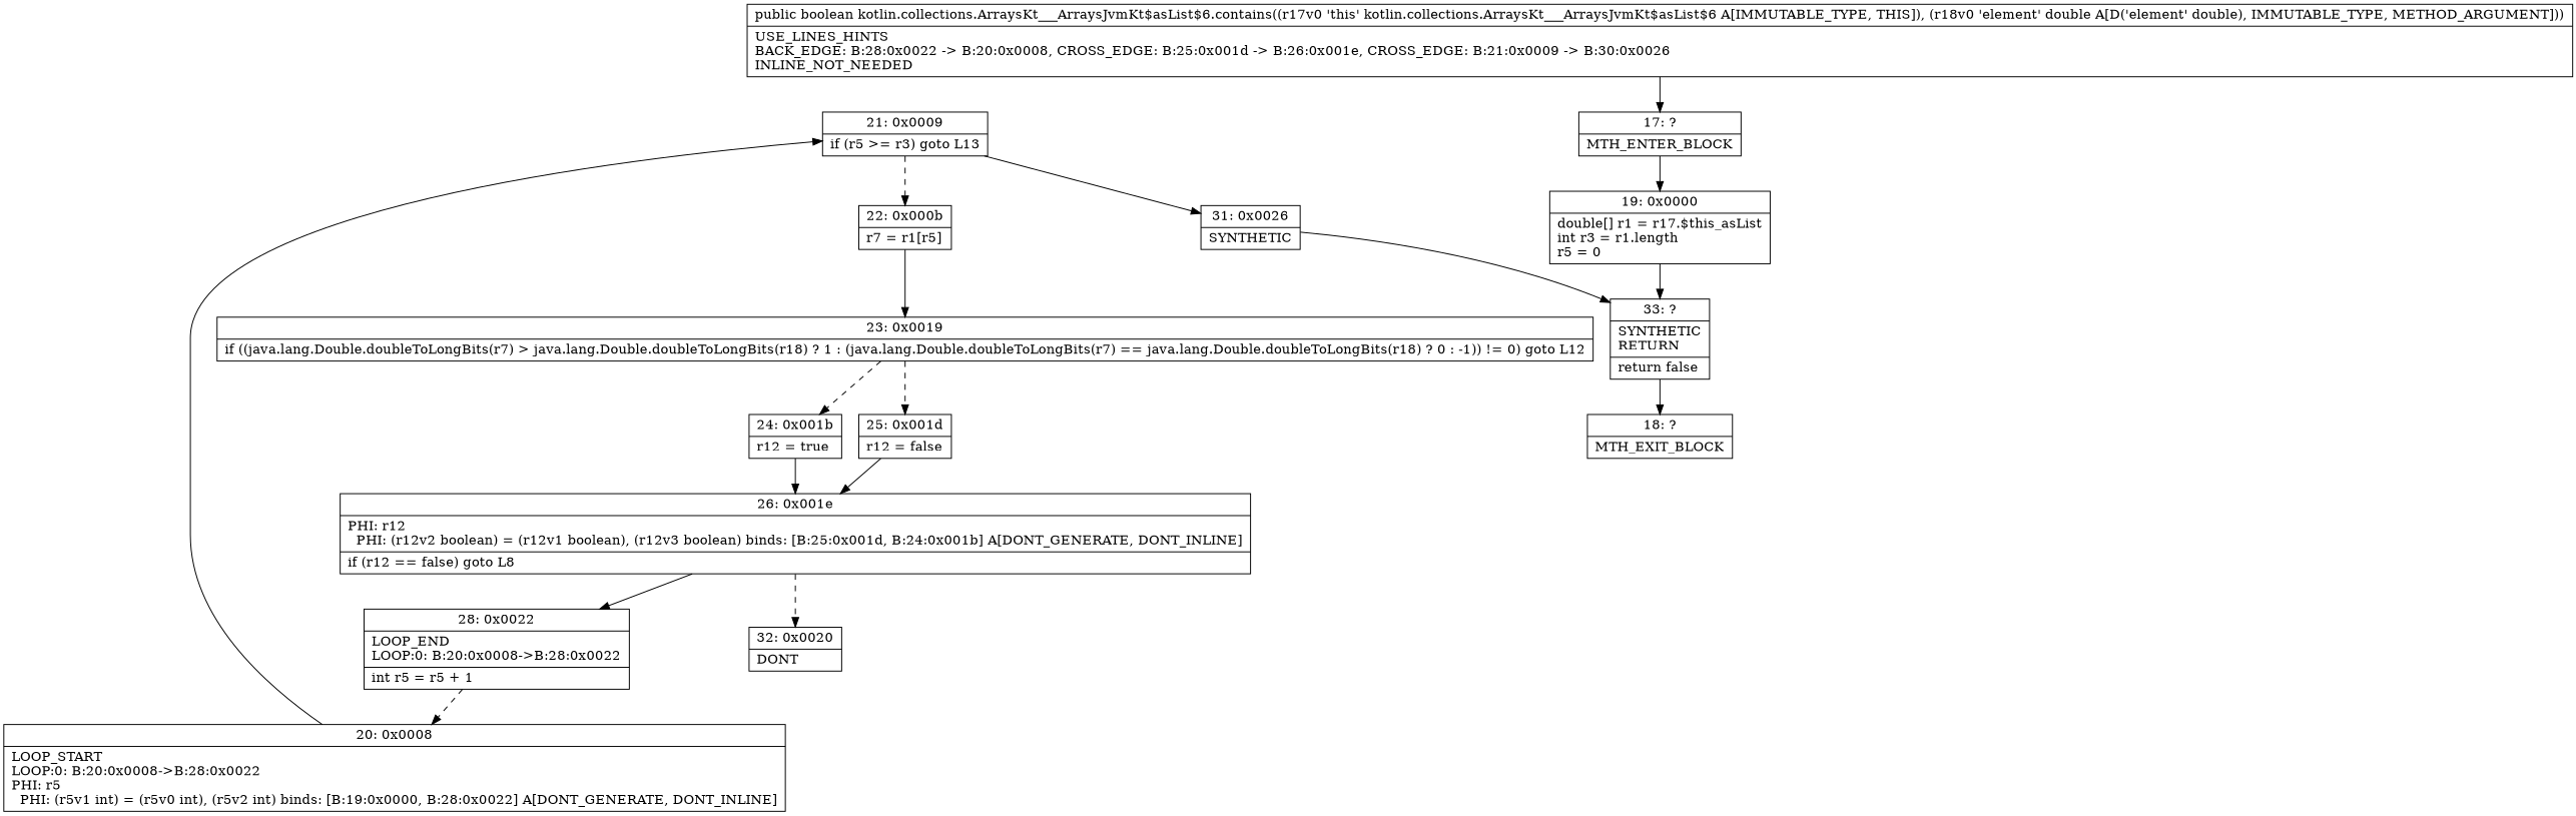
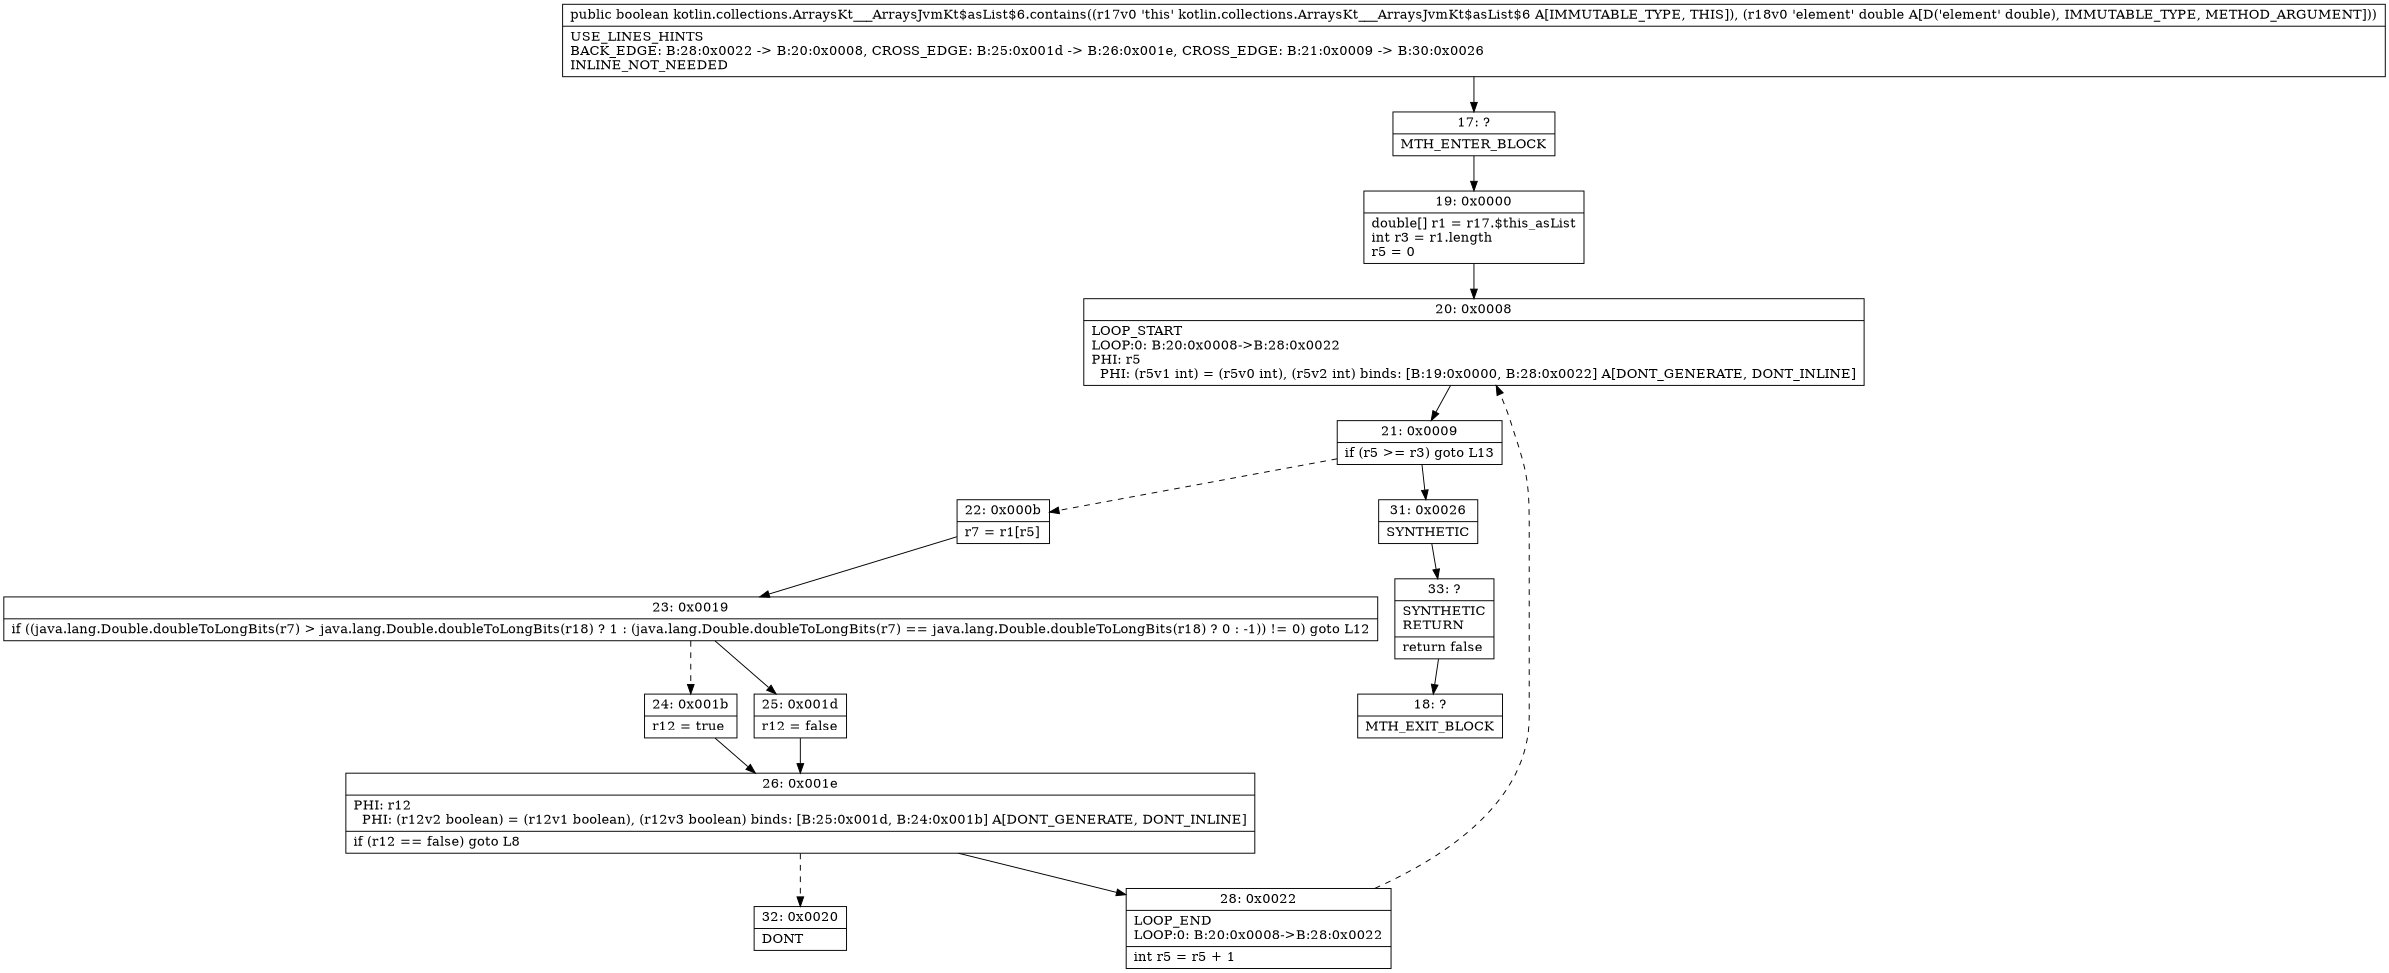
  digraph {
    node [shape=record]
    n1 [label="{17\:\ ?|MTH_ENTER_BLOCK\l}"]
    n2 [label="{19\:\ 0x0000|double[] r1 = r17.$this_asList\lint r3 = r1.length\lr5 = 0\l}"]
    n3 [label="{20\:\ 0x0008|LOOP_START\lLOOP:0: B:20:0x0008\-\>B:28:0x0022\lPHI: r5 \l  PHI: (r5v1 int) = (r5v0 int), (r5v2 int) binds: [B:19:0x0000, B:28:0x0022] A[DONT_GENERATE, DONT_INLINE]\l}"]
    n4 [label="{21\:\ 0x0009|if (r5 \>= r3) goto L13\l}"]
    n5 [label="{22\:\ 0x000b|r7 = r1[r5]\l}"]
    n6 [label="{31\:\ 0x0026|SYNTHETIC\l}"]
    n7 [label="{23\:\ 0x0019|if ((java.lang.Double.doubleToLongBits(r7) \> java.lang.Double.doubleToLongBits(r18) ? 1 : (java.lang.Double.doubleToLongBits(r7) == java.lang.Double.doubleToLongBits(r18) ? 0 : \-1)) != 0) goto L12\l}"]
    n8 [label="{33\:\ ?|SYNTHETIC\lRETURN\l|return false\l}"]
    n9 [label="{24\:\ 0x001b|r12 = true\l}"]
    n10 [label="{25\:\ 0x001d|r12 = false\l}"]
    n11 [label="{26\:\ 0x001e|PHI: r12 \l  PHI: (r12v2 boolean) = (r12v1 boolean), (r12v3 boolean) binds: [B:25:0x001d, B:24:0x001b] A[DONT_GENERATE, DONT_INLINE]\l|if (r12 == false) goto L8\l}"]
    n12 [label="{28\:\ 0x0022|LOOP_END\lLOOP:0: B:20:0x0008\-\>B:28:0x0022\l|int r5 = r5 + 1\l}"]
    n13 [label="{32\:\ 0x0020|DONT\l}"]
    n14 [label="{18\:\ ?|MTH_EXIT_BLOCK\l}"]
    n15 [label="{public boolean kotlin.collections.ArraysKt___ArraysJvmKt$asList$6.contains((r17v0 'this' kotlin.collections.ArraysKt___ArraysJvmKt$asList$6 A[IMMUTABLE_TYPE, THIS]), (r18v0 'element' double A[D('element' double), IMMUTABLE_TYPE, METHOD_ARGUMENT]))  | USE_LINES_HINTS\lBACK_EDGE: B:28:0x0022 \-\> B:20:0x0008, CROSS_EDGE: B:25:0x001d \-\> B:26:0x001e, CROSS_EDGE: B:21:0x0009 \-\> B:30:0x0026\lINLINE_NOT_NEEDED\l}"]
    n1 -> n2
-   n2 -> n8
+   n2 -> n3
    n3 -> n4
    n4 -> n5 [style=dashed]
    n4 -> n6
    n5 -> n7
    n6 -> n8
    n7 -> n9 [style=dashed]
-   n7 -> n10 [style=dashed]
+   n7 -> n10
    n8 -> n14
    n9 -> n11
    n10 -> n11
    n11 -> n12
    n11 -> n13 [style=dashed]
    n12 -> n3 [style=dashed]
    n15 -> n1
  }
